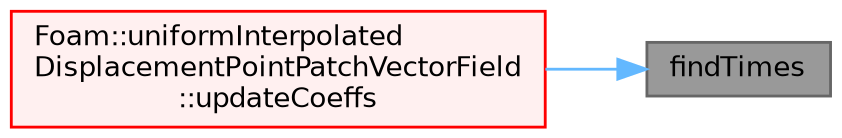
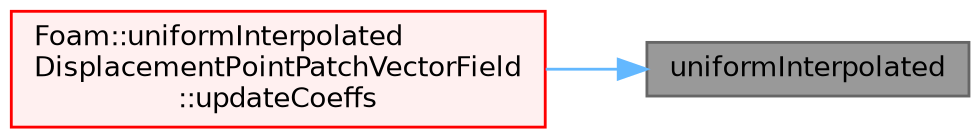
  digraph {
    rankdir=RL
    node [fontname=Helvetica fontsize=10 shape=box style=filled]
-   n1 [color=gray40 fillcolor=grey60 fontcolor=black height=0.2 label=findTimes width=0.4]
+   n1 [color=gray40 fillcolor=grey60 fontcolor=black height=0.2 label=uniformInterpolated width=0.4]
    n2 [color=red fillcolor="#FFF0F0" height=0.2 label="Foam::uniformInterpolated\lDisplacementPointPatchVectorField\l::updateCoeffs" width=0.4]
    n1 -> n2 [color=steelblue1 dir=back fontname=Helvetica fontsize=10 labelfontname=Helvetica labelfontsize=10 style=solid]
  }
